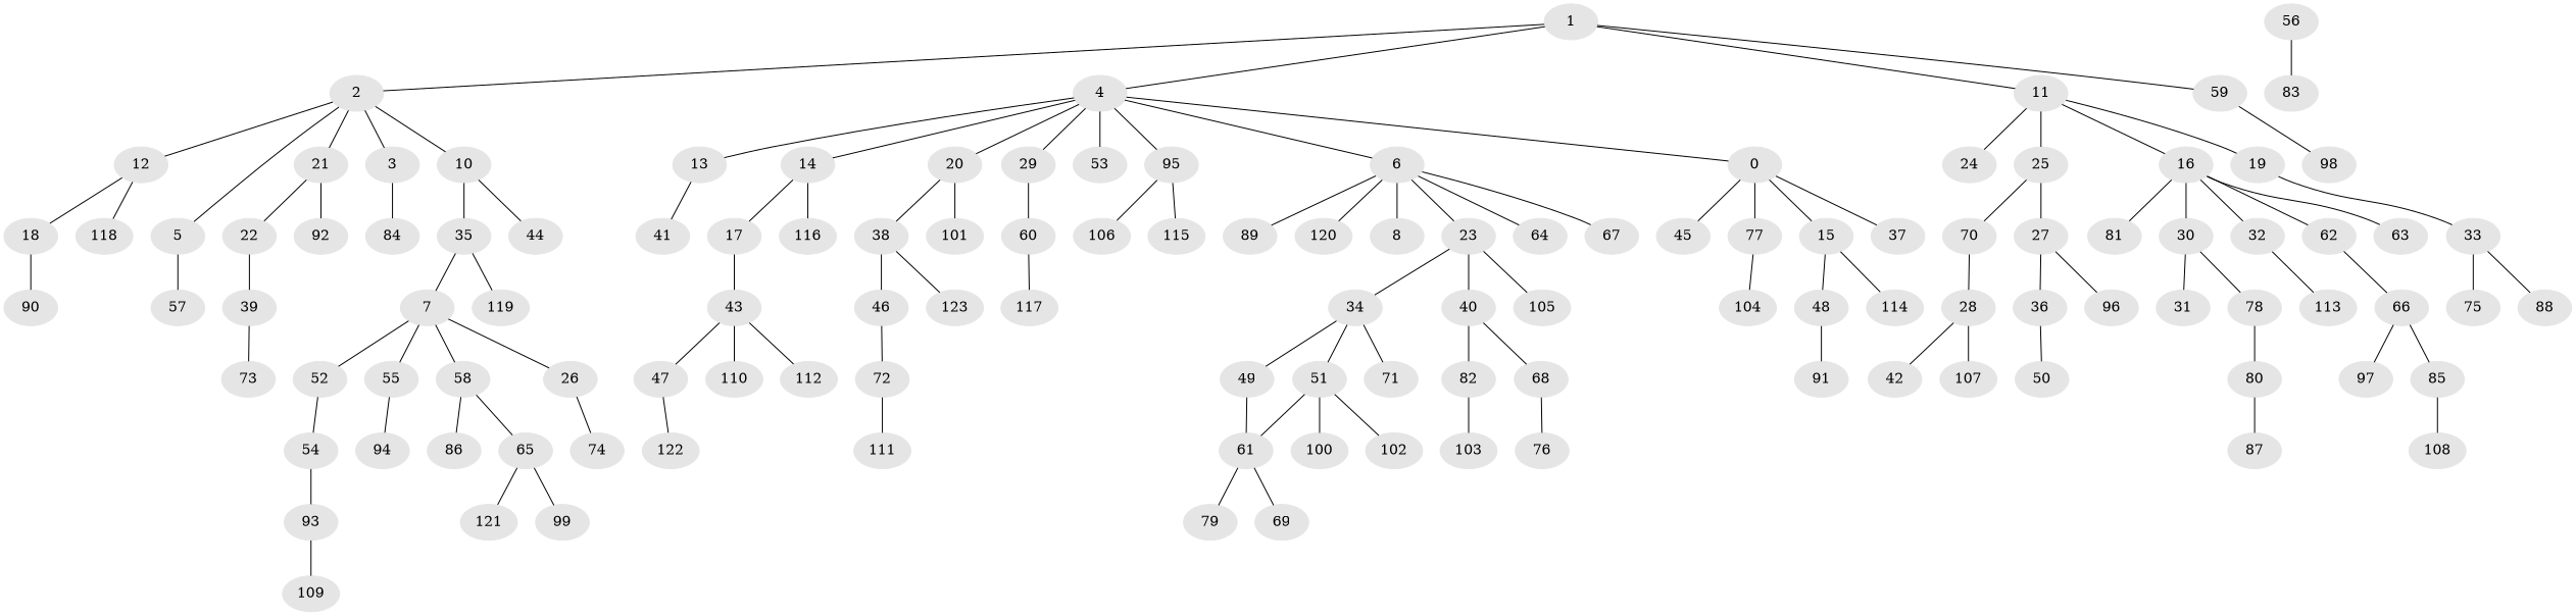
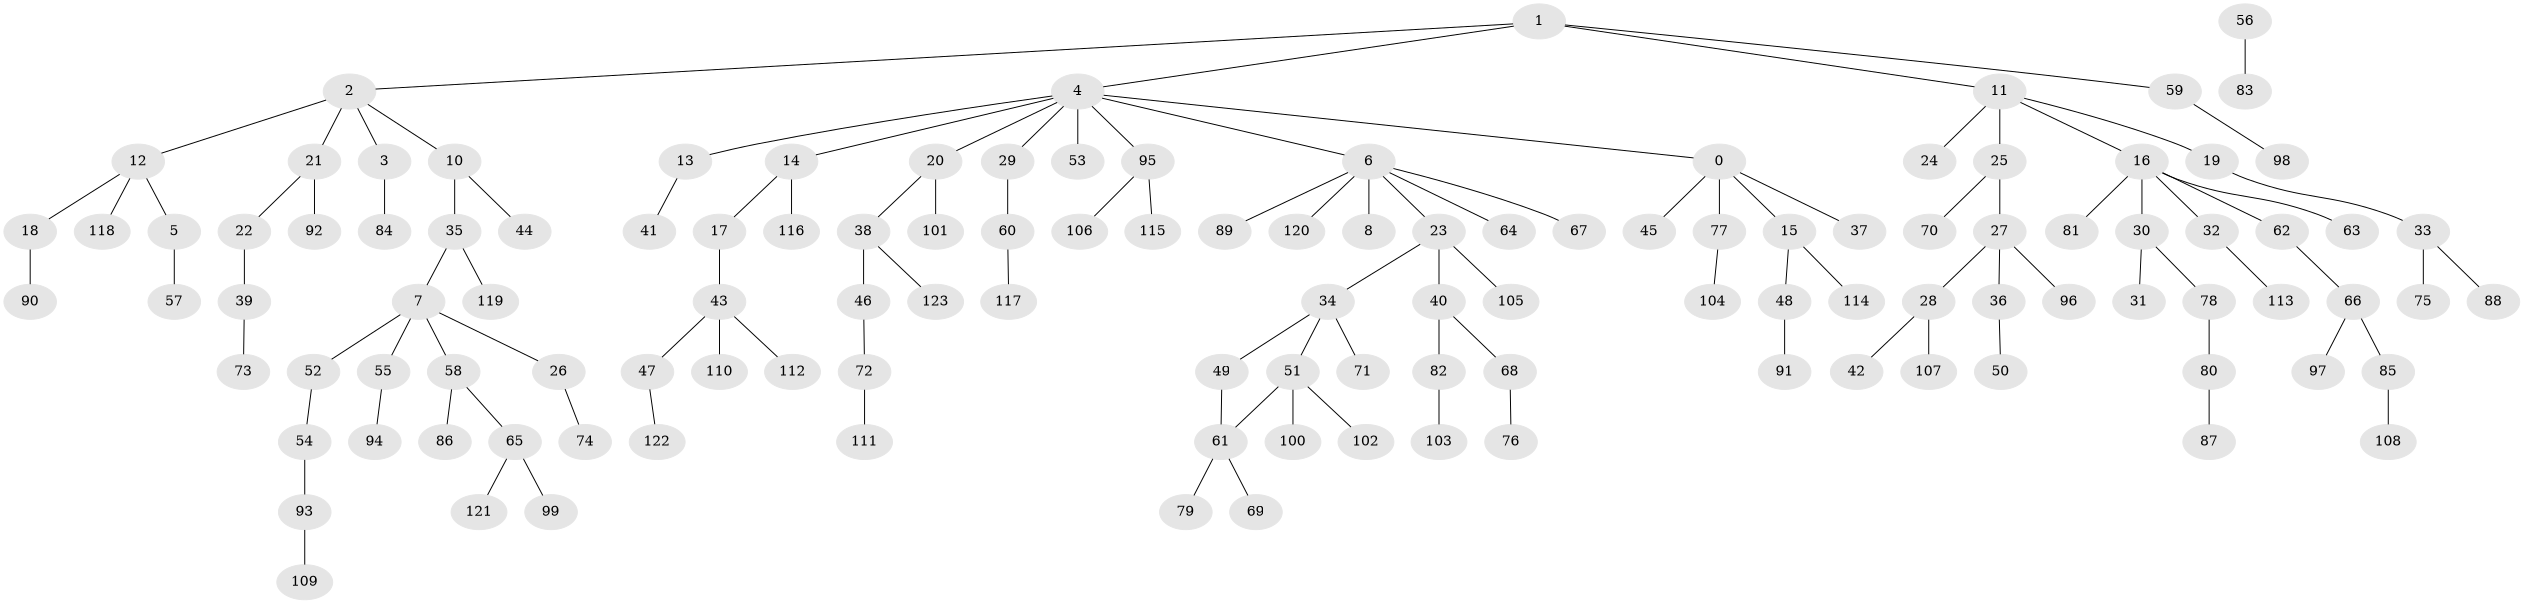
  graph {
    node [color=gray90 style=filled]
    1
    2
    4
    11
    59
    3
    5
    10
    12
    21
    6
    n12 [label=0]
    13
    14
    20
    29
    53
    95
    16
    19
    24
    25
    98
    84
    57
    7
    26
    52
    55
    58
    35
    44
    18
    118
    22
    92
    8
    23
    64
    67
    89
    120
    15
    37
    45
    77
    41
    17
    116
    38
    101
    60
    106
    115
    34
    40
    105
    74
    54
    94
    65
    86
    48
    114
    104
    119
    30
    32
    62
    63
    81
    33
    27
    70
    90
    43
    91
    31
    78
    113
    66
    47
    110
    112
    75
    88
    46
    123
    39
    73
    49
    51
    71
    68
    82
    28
    36
    96
    42
    107
    50
    117
    80
    61
    100
    102
    72
    76
    103
    122
    111
    69
    79
    56
    83
    93
    109
    99
    121
    85
    97
    108
    87
    1 -- 2
    1 -- 4
    1 -- 11
    1 -- 59
    2 -- 3
-   2 -- 5
+   12 -- 5
    2 -- 10
    2 -- 12
    2 -- 21
    4 -- 6
    4 -- n12
    4 -- 13
    4 -- 14
    4 -- 20
    4 -- 29
    4 -- 53
    4 -- 95
    11 -- 16
    11 -- 19
    11 -- 24
    11 -- 25
    59 -- 98
    3 -- 84
    5 -- 57
    10 -- 35
    10 -- 44
    12 -- 18
    12 -- 118
    21 -- 22
    21 -- 92
    6 -- 8
    6 -- 23
    6 -- 64
    6 -- 67
    6 -- 89
    6 -- 120
    n12 -- 15
    n12 -- 37
    n12 -- 45
    n12 -- 77
    13 -- 41
    14 -- 17
    14 -- 116
    20 -- 38
    20 -- 101
    29 -- 60
    95 -- 106
    95 -- 115
    16 -- 30
    16 -- 32
    16 -- 62
    16 -- 63
    16 -- 81
    19 -- 33
    25 -- 27
    25 -- 70
    7 -- 26
    7 -- 52
    7 -- 55
    7 -- 58
    26 -- 74
    52 -- 54
    55 -- 94
    58 -- 65
    58 -- 86
    35 -- 7
    35 -- 119
    18 -- 90
    22 -- 39
    23 -- 34
    23 -- 40
    23 -- 105
    15 -- 48
    15 -- 114
    77 -- 104
    17 -- 43
    38 -- 46
    38 -- 123
    60 -- 117
    34 -- 49
    34 -- 51
    34 -- 71
    40 -- 68
    40 -- 82
    54 -- 93
    65 -- 99
    65 -- 121
    48 -- 91
    30 -- 31
    30 -- 78
    32 -- 113
    62 -- 66
    33 -- 75
    33 -- 88
-   70 -- 28
+   27 -- 28
    27 -- 36
    27 -- 96
    43 -- 47
    43 -- 110
    43 -- 112
    78 -- 80
    66 -- 85
    66 -- 97
    47 -- 122
    46 -- 72
    39 -- 73
    49 -- 61
    51 -- 61
    51 -- 100
    51 -- 102
    68 -- 76
    82 -- 103
    28 -- 42
    28 -- 107
    36 -- 50
    80 -- 87
    61 -- 69
    61 -- 79
    72 -- 111
    56 -- 83
    93 -- 109
    85 -- 108
  }
